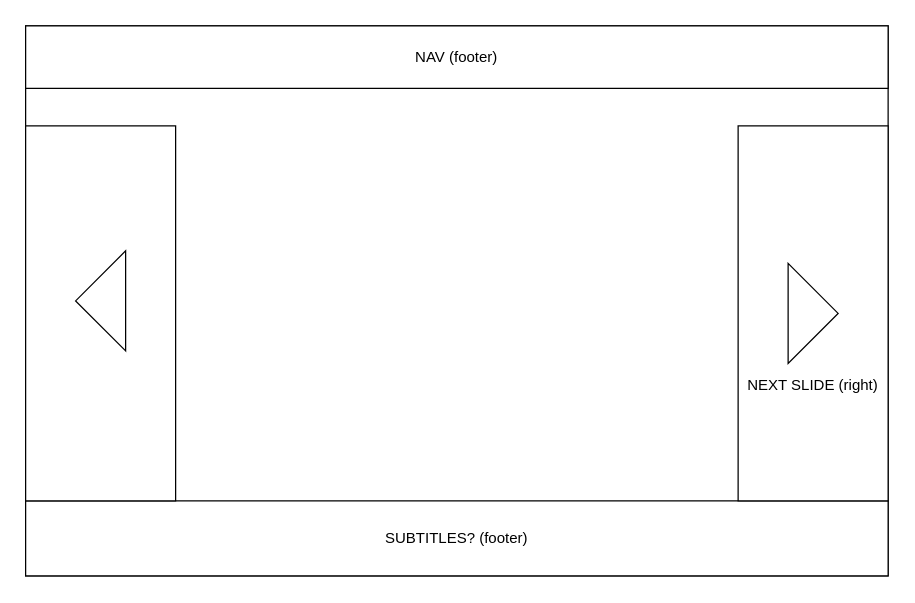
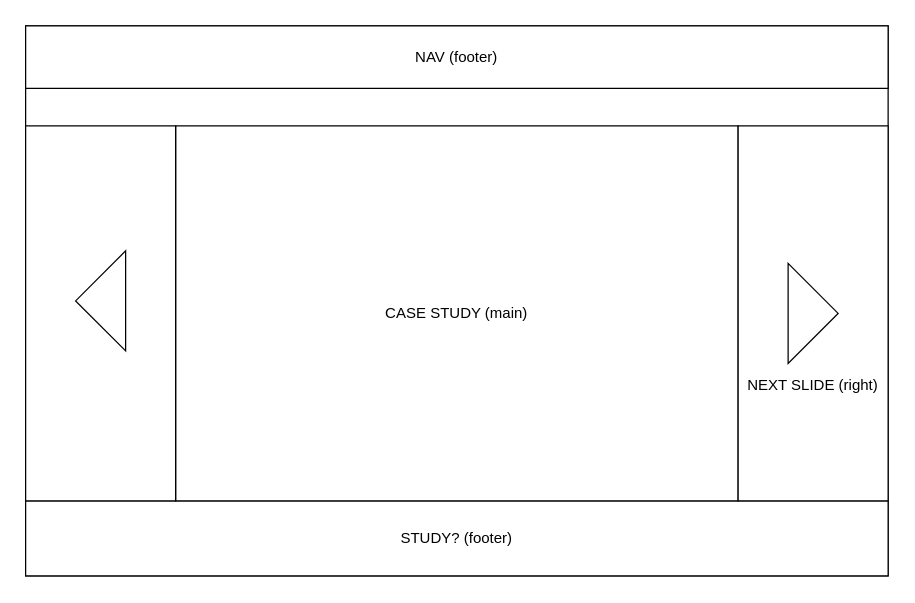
  <mxCell id="0" />
  <mxCell id="1" parent="0" />
  <mxCell id="2" value="" style="rounded=0;whiteSpace=wrap;html=1;fillColor=none;" vertex="1" parent="1"><mxGeometry x="20" y="20" width="690" height="440" as="geometry" /></mxCell>
  <mxCell id="3" value="NAV (footer)" style="rounded=0;whiteSpace=wrap;html=1;" vertex="1" parent="1"><mxGeometry x="20" y="20" width="690" height="50" as="geometry" /></mxCell>
- <mxCell id="4" value="SUBTITLES? (footer)" style="rounded=0;whiteSpace=wrap;html=1;" vertex="1" parent="1"><mxGeometry x="20" y="400" width="690" height="60" as="geometry" /></mxCell>
+ <mxCell id="4" value="STUDY? (footer)" style="rounded=0;whiteSpace=wrap;html=1;" vertex="1" parent="1"><mxGeometry x="20" y="400" width="690" height="60" as="geometry" /></mxCell>
+ <mxCell id="5" value="CASE STUDY (main)" style="rounded=0;whiteSpace=wrap;html=1;" vertex="1" parent="1"><mxGeometry x="140" y="100" width="450" height="300" as="geometry" /></mxCell>
  <mxCell id="6" value="" style="rounded=0;whiteSpace=wrap;html=1;" vertex="1" parent="1"><mxGeometry x="20" y="100" width="120" height="300" as="geometry" /></mxCell>
  <mxCell id="7" value="&lt;br&gt;&lt;br&gt;&lt;br&gt;&lt;br&gt;&lt;br&gt;&lt;br&gt;&lt;br&gt;&lt;br&gt;NEXT SLIDE (right)" style="rounded=0;whiteSpace=wrap;html=1;" vertex="1" parent="1"><mxGeometry x="590" y="100" width="120" height="300" as="geometry" /></mxCell>
  <mxCell id="8" value="&lt;br&gt;&lt;br&gt;" style="triangle;whiteSpace=wrap;html=1;rotation=-180;" vertex="1" parent="1"><mxGeometry x="60" y="200" width="40" height="80" as="geometry" /></mxCell>
  <mxCell id="9" value="" style="triangle;whiteSpace=wrap;html=1;rotation=0;" vertex="1" parent="1"><mxGeometry x="630" y="210" width="40" height="80" as="geometry" /></mxCell>
